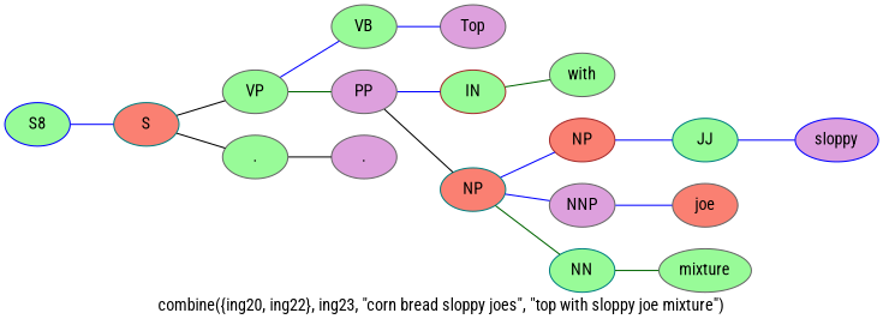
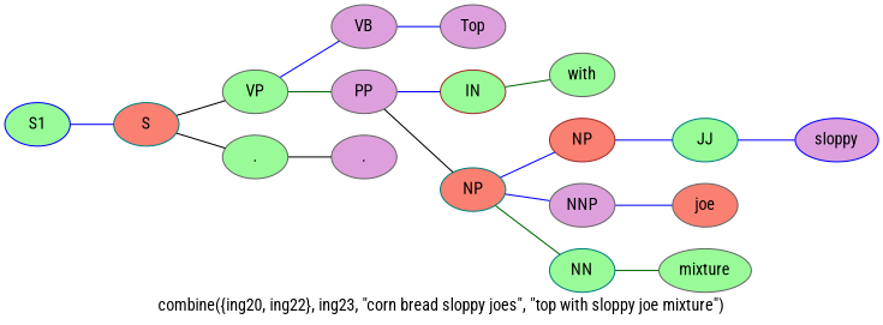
  graph {
    fontname="Roboto Condensed"
    label="combine({ing20, ing22}, ing23, \"corn bread sloppy joes\", \"top with sloppy joe mixture\")"
    rankdir=LR
    node [color=gray40 fillcolor=palegreen fontname="Roboto Condensed" style=filled]
    edge [color=blue fontname="Roboto Condensed"]
-   n1 [color=blue label=S8]
+   n1 [color=blue label=S1]
    n2 [color=teal fillcolor=salmon label=S]
    n3 [label=VP]
    n4 [label="."]
-   n5 [label=VB]
+   n5 [fillcolor=plum label=VB]
    n6 [fillcolor=plum label=PP]
    n7 [fillcolor=plum label="."]
    n8 [fillcolor=plum label=Top]
    n9 [color=brown label=IN]
    n10 [color=teal fillcolor=salmon label=NP]
    n11 [label=with]
    n12 [color=brown fillcolor=salmon label=NP]
    n13 [fillcolor=plum label=NNP]
    n14 [color=teal label=NN]
    n15 [color=teal label=JJ]
    n16 [fillcolor=salmon label=joe]
    n17 [label=mixture]
    n18 [color=blue fillcolor=plum label=sloppy]
    n1 -- n2
    n2 -- n3 [color=black]
    n2 -- n4 [color=black]
    n3 -- n5
    n3 -- n6 [color=darkgreen]
    n4 -- n7 [color=black]
    n5 -- n8
    n6 -- n9
    n6 -- n10 [color=black]
    n9 -- n11 [color=darkgreen]
    n10 -- n12
    n10 -- n13
    n10 -- n14 [color=darkgreen]
    n12 -- n15
    n13 -- n16
    n14 -- n17 [color=darkgreen]
    n15 -- n18
  }
